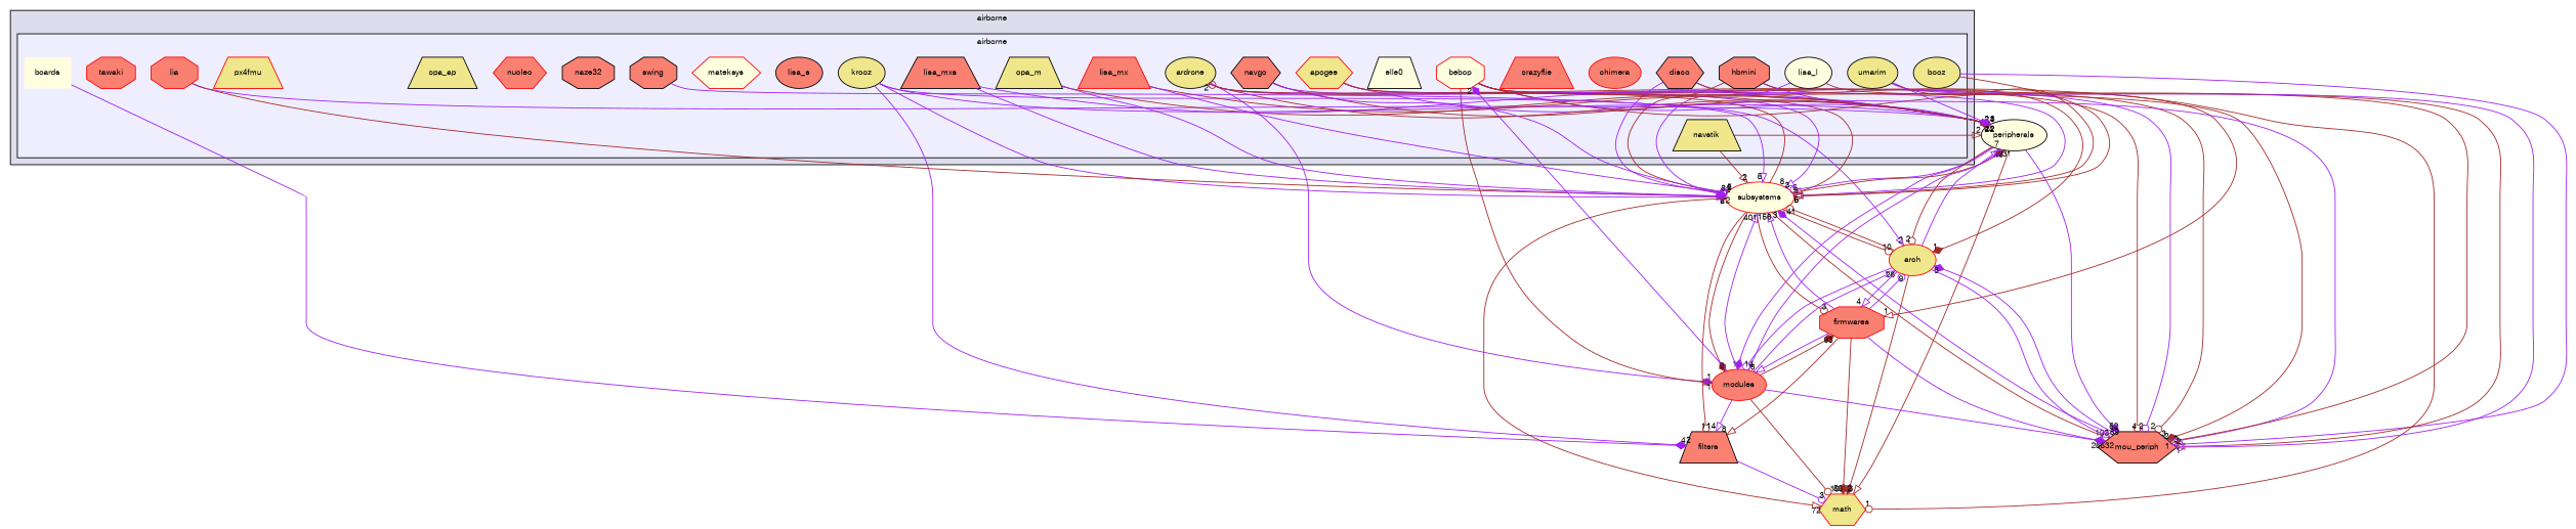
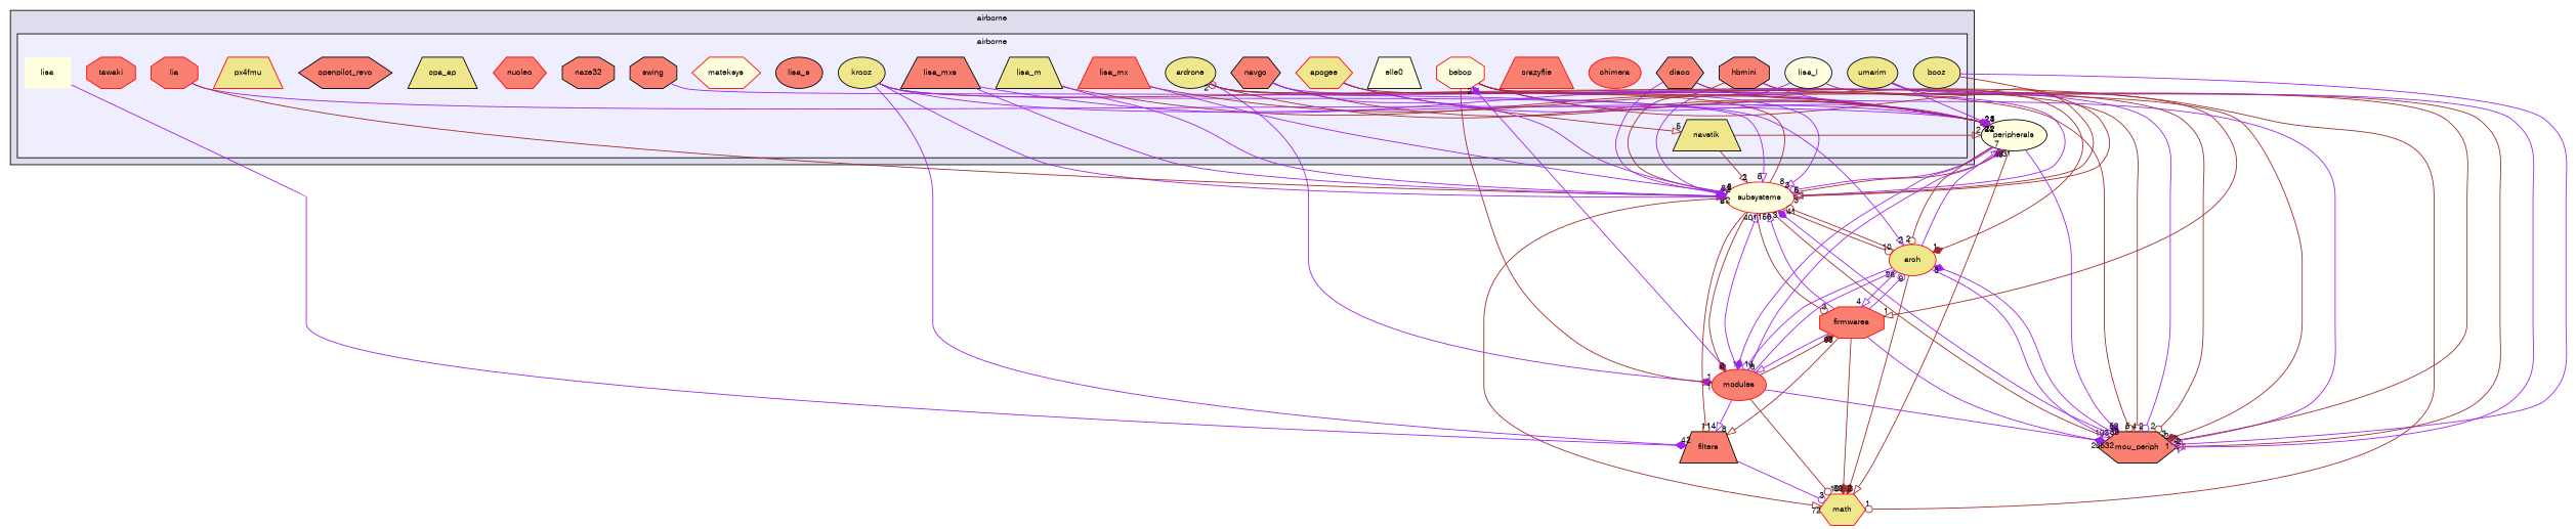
  digraph {
    compound=true
    node [fontname=FreeSans fontsize=10 shape=ellipse style=filled fillcolor=salmon color=black]
    edge [headlabel=2 labeldistance=1.5 labelfontname=FreeSans labelfontsize=10 color=purple arrowhead=odot]
-   n1 [label=boards shape=plaintext fillcolor=lightyellow color=""]
+   n1 [label=lisa shape=plaintext fillcolor=lightyellow color=""]
    n2 [color=red fillcolor=khaki label=apogee shape=hexagon]
    n3 [fillcolor=khaki label=ardrone]
    n4 [color=red fillcolor=lightyellow label=bebop shape=octagon]
    n5 [fillcolor=khaki label=booz]
    n6 [color=red label=chimera]
    n7 [color=red label=crazyflie shape=trapezium]
    n8 [label=disco shape=hexagon]
    n9 [fillcolor=lightyellow label=elle0 shape=trapezium]
    n10 [label=hbmini shape=octagon]
    n11 [fillcolor=khaki label=krooz]
    n12 [color=red label=lia shape=octagon]
    n13 [fillcolor=lightyellow label=lisa_l]
-   n14 [fillcolor=khaki label=opa_m shape=trapezium]
+   n14 [fillcolor=khaki label=lisa_m shape=trapezium]
    n15 [color=red label=lisa_mx shape=trapezium]
    n16 [label=lisa_mxs shape=trapezium]
    n17 [label=lisa_s]
    n18 [color=red fillcolor=lightyellow label=mateksys shape=hexagon]
    n19 [label=navgo shape=hexagon]
    n20 [fillcolor=khaki label=navstik shape=trapezium]
    n21 [label=naze32 shape=octagon]
    n22 [color=red label=nucleo shape=hexagon]
    n23 [fillcolor=khaki label=opa_ap shape=trapezium]
+   n24 [label=openpilot_revo shape=hexagon]
    n25 [color=red fillcolor=khaki label=px4fmu shape=trapezium]
    n26 [label=swing shape=octagon]
    n27 [color=red label=tawaki shape=octagon]
    n28 [fillcolor=khaki label=umarim]
    n29 [label=filters shape=trapezium color=""]
    n30 [label=peripherals fillcolor=lightyellow color=""]
    n31 [color=red fillcolor=lightyellow label=subsystems]
    n32 [label=mcu_periph shape=hexagon color=""]
    n33 [color=red label=modules]
    n34 [color=red label=firmwares shape=octagon]
    n35 [color=red fillcolor=khaki label=math shape=hexagon]
    n36 [color=red fillcolor=khaki label=arch]
    subgraph cluster_1 {
      bgcolor="#ddddee"
      fontname=FreeSans
      fontsize=10
      label=airborne
      pencolor=black
      subgraph cluster_2 {
        bgcolor="#eeeeff"
        fontname=FreeSans
        fontsize=10
        pencolor=black
        n1
        n2
        n3
        n4
        n5
        n6
        n7
        n8
        n9
        n10
        n11
        n12
        n13
        n14
        n15
        n16
        n17
        n18
        n19
        n20
        n21
        n22
        n23
+       n24
        n25
        n26
        n27
        n28
      }
    }
    n1 -> n29 [headlabel=4 arrowhead=diamond]
    n2 -> n30
-   n2 -> n31 [headlabel=5 color=brown arrowhead=onormal]
+   n2 -> n20 [headlabel=5 color=brown arrowhead=onormal]
    n2 -> n32 [color=brown]
    n3 -> n30 [headlabel=1 color=brown]
    n3 -> n31 [headlabel=8 arrowhead=onormal]
    n3 -> n32 [headlabel=4 color=brown]
    n3 -> n33 [headlabel=1 arrowhead=diamond]
    n4 -> n30
    n4 -> n31 [headlabel=5 arrowhead=onormal]
    n4 -> n32 [headlabel=3 color=brown arrowhead=diamond]
    n4 -> n33 [headlabel=1 color=brown arrowhead=onormal]
    n4 -> n34 [headlabel=1 color=brown arrowhead=onormal]
    n4 -> n35 [headlabel=1 color=brown]
    n5 -> n31 [headlabel=3 color=brown]
    n5 -> n32 [arrowhead=onormal]
    n8 -> n31 [headlabel=3]
    n8 -> n32 [headlabel=1]
    n8 -> n36 [headlabel=1 color=brown arrowhead=diamond]
    n10 -> n30 [headlabel=4]
    n10 -> n31 [headlabel=5 color=brown]
    n10 -> n32 [color=brown arrowhead=onormal]
    n11 -> n29 [arrowhead=diamond]
    n11 -> n30 [headlabel=4 arrowhead=onormal]
    n11 -> n31 [headlabel=5 arrowhead=onormal]
+   n11 -> n32 [headlabel=5 color=brown]
    n11 -> n36 [arrowhead=onormal]
    n12 -> n30 [arrowhead=diamond]
    n12 -> n31 [color=brown arrowhead=diamond]
    n13 -> n31 [arrowhead=diamond]
    n13 -> n32 [headlabel=1 color=brown arrowhead=onormal]
    n14 -> n30 [color=brown]
    n14 -> n31
    n15 -> n30 [color=brown arrowhead=diamond]
    n15 -> n31
    n16 -> n30 [arrowhead=onormal]
    n16 -> n31 [arrowhead=diamond]
    n19 -> n30 [headlabel=4 color=brown arrowhead=onormal]
    n19 -> n31 [headlabel=5]
    n19 -> n32
    n20 -> n30 [color=brown arrowhead=onormal]
    n20 -> n31 [color=brown arrowhead=onormal]
    n26 -> n31 [headlabel=5 arrowhead=onormal]
    n28 -> n30 [headlabel=3 arrowhead=diamond]
    n28 -> n31 [headlabel=5 color=brown arrowhead=onormal]
    n28 -> n32
    n29 -> n35 [headlabel=3]
    n30 -> n31 [headlabel=3]
    n30 -> n32 [headlabel=52 arrowhead=diamond]
    n30 -> n33 [headlabel=1 arrowhead=diamond]
    n30 -> n35 [headlabel=28 color=brown arrowhead=onormal]
    n30 -> n36 [color=brown]
    n31 -> n3 [color=brown]
    n31 -> n29 [headlabel=1 color=brown]
    n31 -> n30 [headlabel=46 color=brown arrowhead=diamond]
    n31 -> n32 [headlabel=103 color=brown]
    n31 -> n33 [headlabel=6 color=brown arrowhead=diamond]
    n31 -> n34 [headlabel=3 color=brown]
    n31 -> n35 [headlabel=72 color=brown arrowhead=onormal]
    n31 -> n36 [headlabel=10 color=brown]
    n32 -> n31 [headlabel=3 arrowhead=diamond]
    n32 -> n36 [headlabel=6 arrowhead=diamond]
    n33 -> n4 [arrowhead=diamond]
    n33 -> n29 [headlabel=14 arrowhead=onormal]
    n33 -> n30 [headlabel=31 arrowhead=onormal]
    n33 -> n31 [headlabel=401 arrowhead=onormal]
    n33 -> n32 [headlabel=255 arrowhead=diamond]
    n33 -> n34 [headlabel=93 color=brown arrowhead=diamond]
    n33 -> n35 [headlabel=107 color=brown]
    n33 -> n36 [headlabel=26 arrowhead=onormal]
    n34 -> n29 [headlabel=8 color=brown arrowhead=onormal]
    n34 -> n31 [headlabel=156 arrowhead=onormal]
    n34 -> n32 [headlabel=32 arrowhead=diamond]
    n34 -> n33 [headlabel=6 arrowhead=onormal]
    n34 -> n35 [headlabel=50 color=brown arrowhead=diamond]
    n34 -> n36 [headlabel=9]
    n36 -> n30 [headlabel=7 arrowhead=onormal]
    n36 -> n31 [headlabel=41 color=brown]
    n36 -> n32 [headlabel=89 arrowhead=onormal]
    n36 -> n33 [headlabel=14]
    n36 -> n34 [headlabel=4 arrowhead=onormal]
    n36 -> n35 [color=brown arrowhead=diamond]
  }
